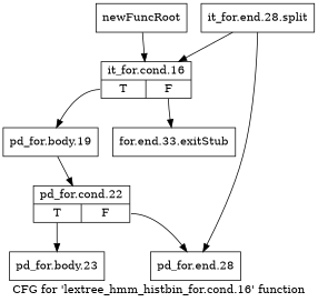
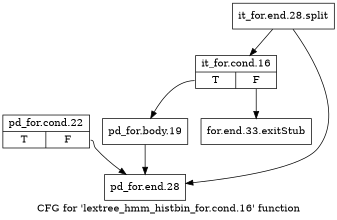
  digraph {
    label="CFG for 'lextree_hmm_histbin_for.cond.16' function"
    node [shape=record]
-   n1 [label="{newFuncRoot}"]
    n2 [label="{it_for.cond.16|{<s0>T|<s1>F}}"]
    n3 [label="{for.end.33.exitStub}"]
    n4 [label="{pd_for.body.19}"]
    n5 [label="{pd_for.cond.22|{<s0>T|<s1>F}}"]
-   n6 [label="{pd_for.body.23}"]
    n7 [label="{pd_for.end.28}"]
    n8 [label="{it_for.end.28.split}"]
-   n1 -> n2
    n2 -> n3 [tailport=s1]
    n2 -> n4 [tailport=s0]
-   n4 -> n5
-   n5 -> n6 [tailport=s0]
+   n4 -> n7
    n5 -> n7 [tailport=s1]
    n8 -> n2
    n8 -> n7
  }
